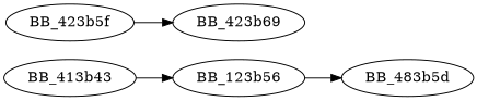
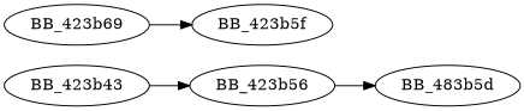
  digraph {
    rankdir=LR
-   BB_423b43 [label=BB_413b43]
-   BB_423b56 [label=BB_123b56]
+   BB_423b43
+   BB_423b56
    n3 [label=BB_483b5d]
    BB_423b5f
    BB_423b69
    BB_423b43 -> BB_423b56
    BB_423b56 -> n3
-   BB_423b5f -> BB_423b69
+   BB_423b69 -> BB_423b5f
  }
